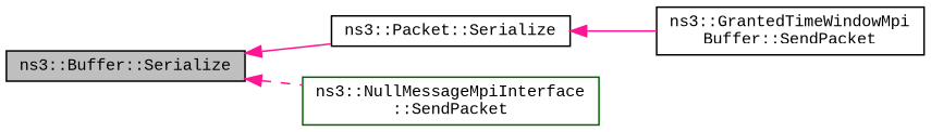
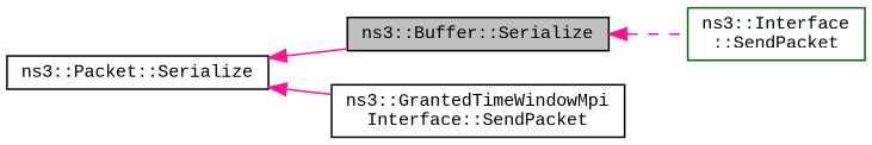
  digraph {
    fontname="Liberation Mono"
    rankdir=LR
    node [color=black fillcolor=white fontname="Liberation Mono" fontsize=10 shape=record style=filled]
    edge [color=deeppink dir=back fontname="Liberation Mono" fontsize=10 labelfontname=Helvetica labelfontsize=10 style=solid]
    n1 [fillcolor=grey75 fontcolor=black height=0.2 label="ns3::Buffer::Serialize" width=0.4]
    n2 [height=0.2 label="ns3::Packet::Serialize" width=0.4]
-   n3 [color=darkgreen height=0.2 label="ns3::NullMessageMpiInterface\l::SendPacket" width=0.4]
-   n4 [height=0.2 label="ns3::GrantedTimeWindowMpi\lBuffer::SendPacket" width=0.4]
-   n1 -> n2
+   n3 [color=darkgreen height=0.2 label="ns3::Interface\l::SendPacket" width=0.4]
+   n4 [height=0.2 label="ns3::GrantedTimeWindowMpi\lInterface::SendPacket" width=0.4]
+   n2 -> n1
    n1 -> n3 [style=dashed]
    n2 -> n4
  }
